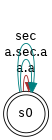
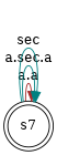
  digraph {
    rankdir=LR
    edge [color=teal]
-   s0 [shape=doublecircle]
+   s0 [shape=doublecircle label=s7]
    s0 -> s0 [label="a.a" color=brown]
    s0 -> s0 [label="a.sec.a"]
    s0 -> s0 [label=sec]
  }
